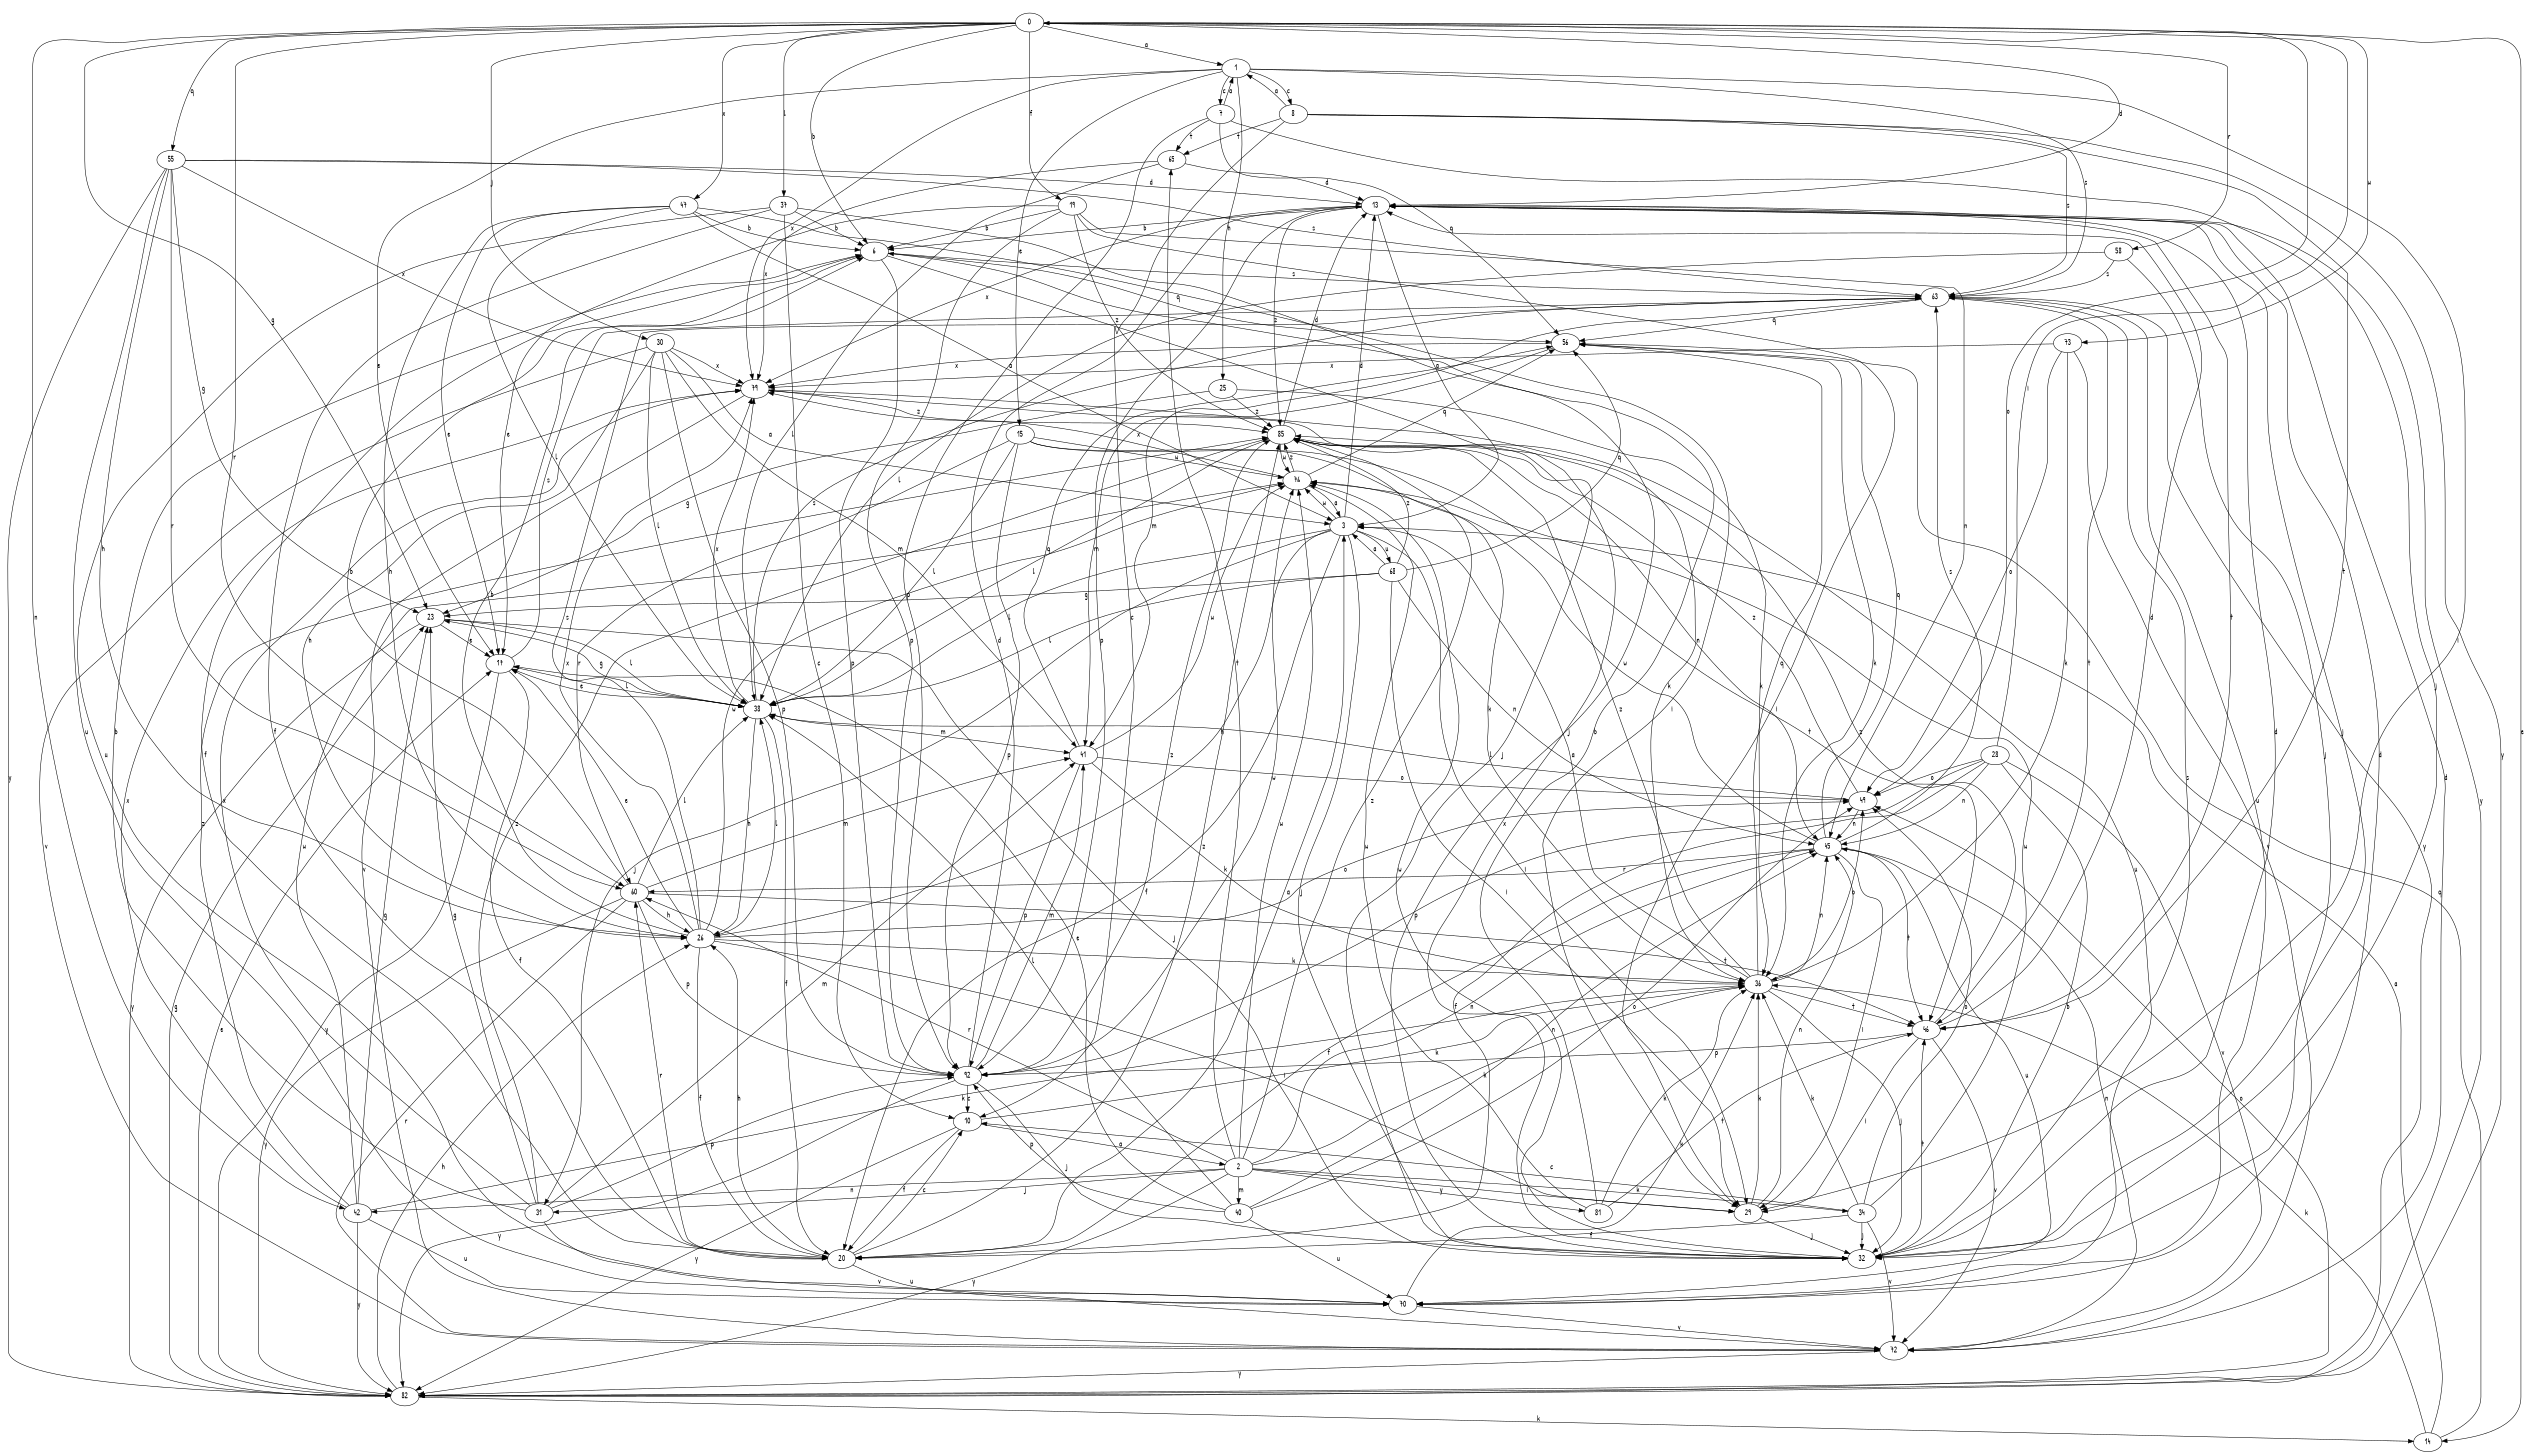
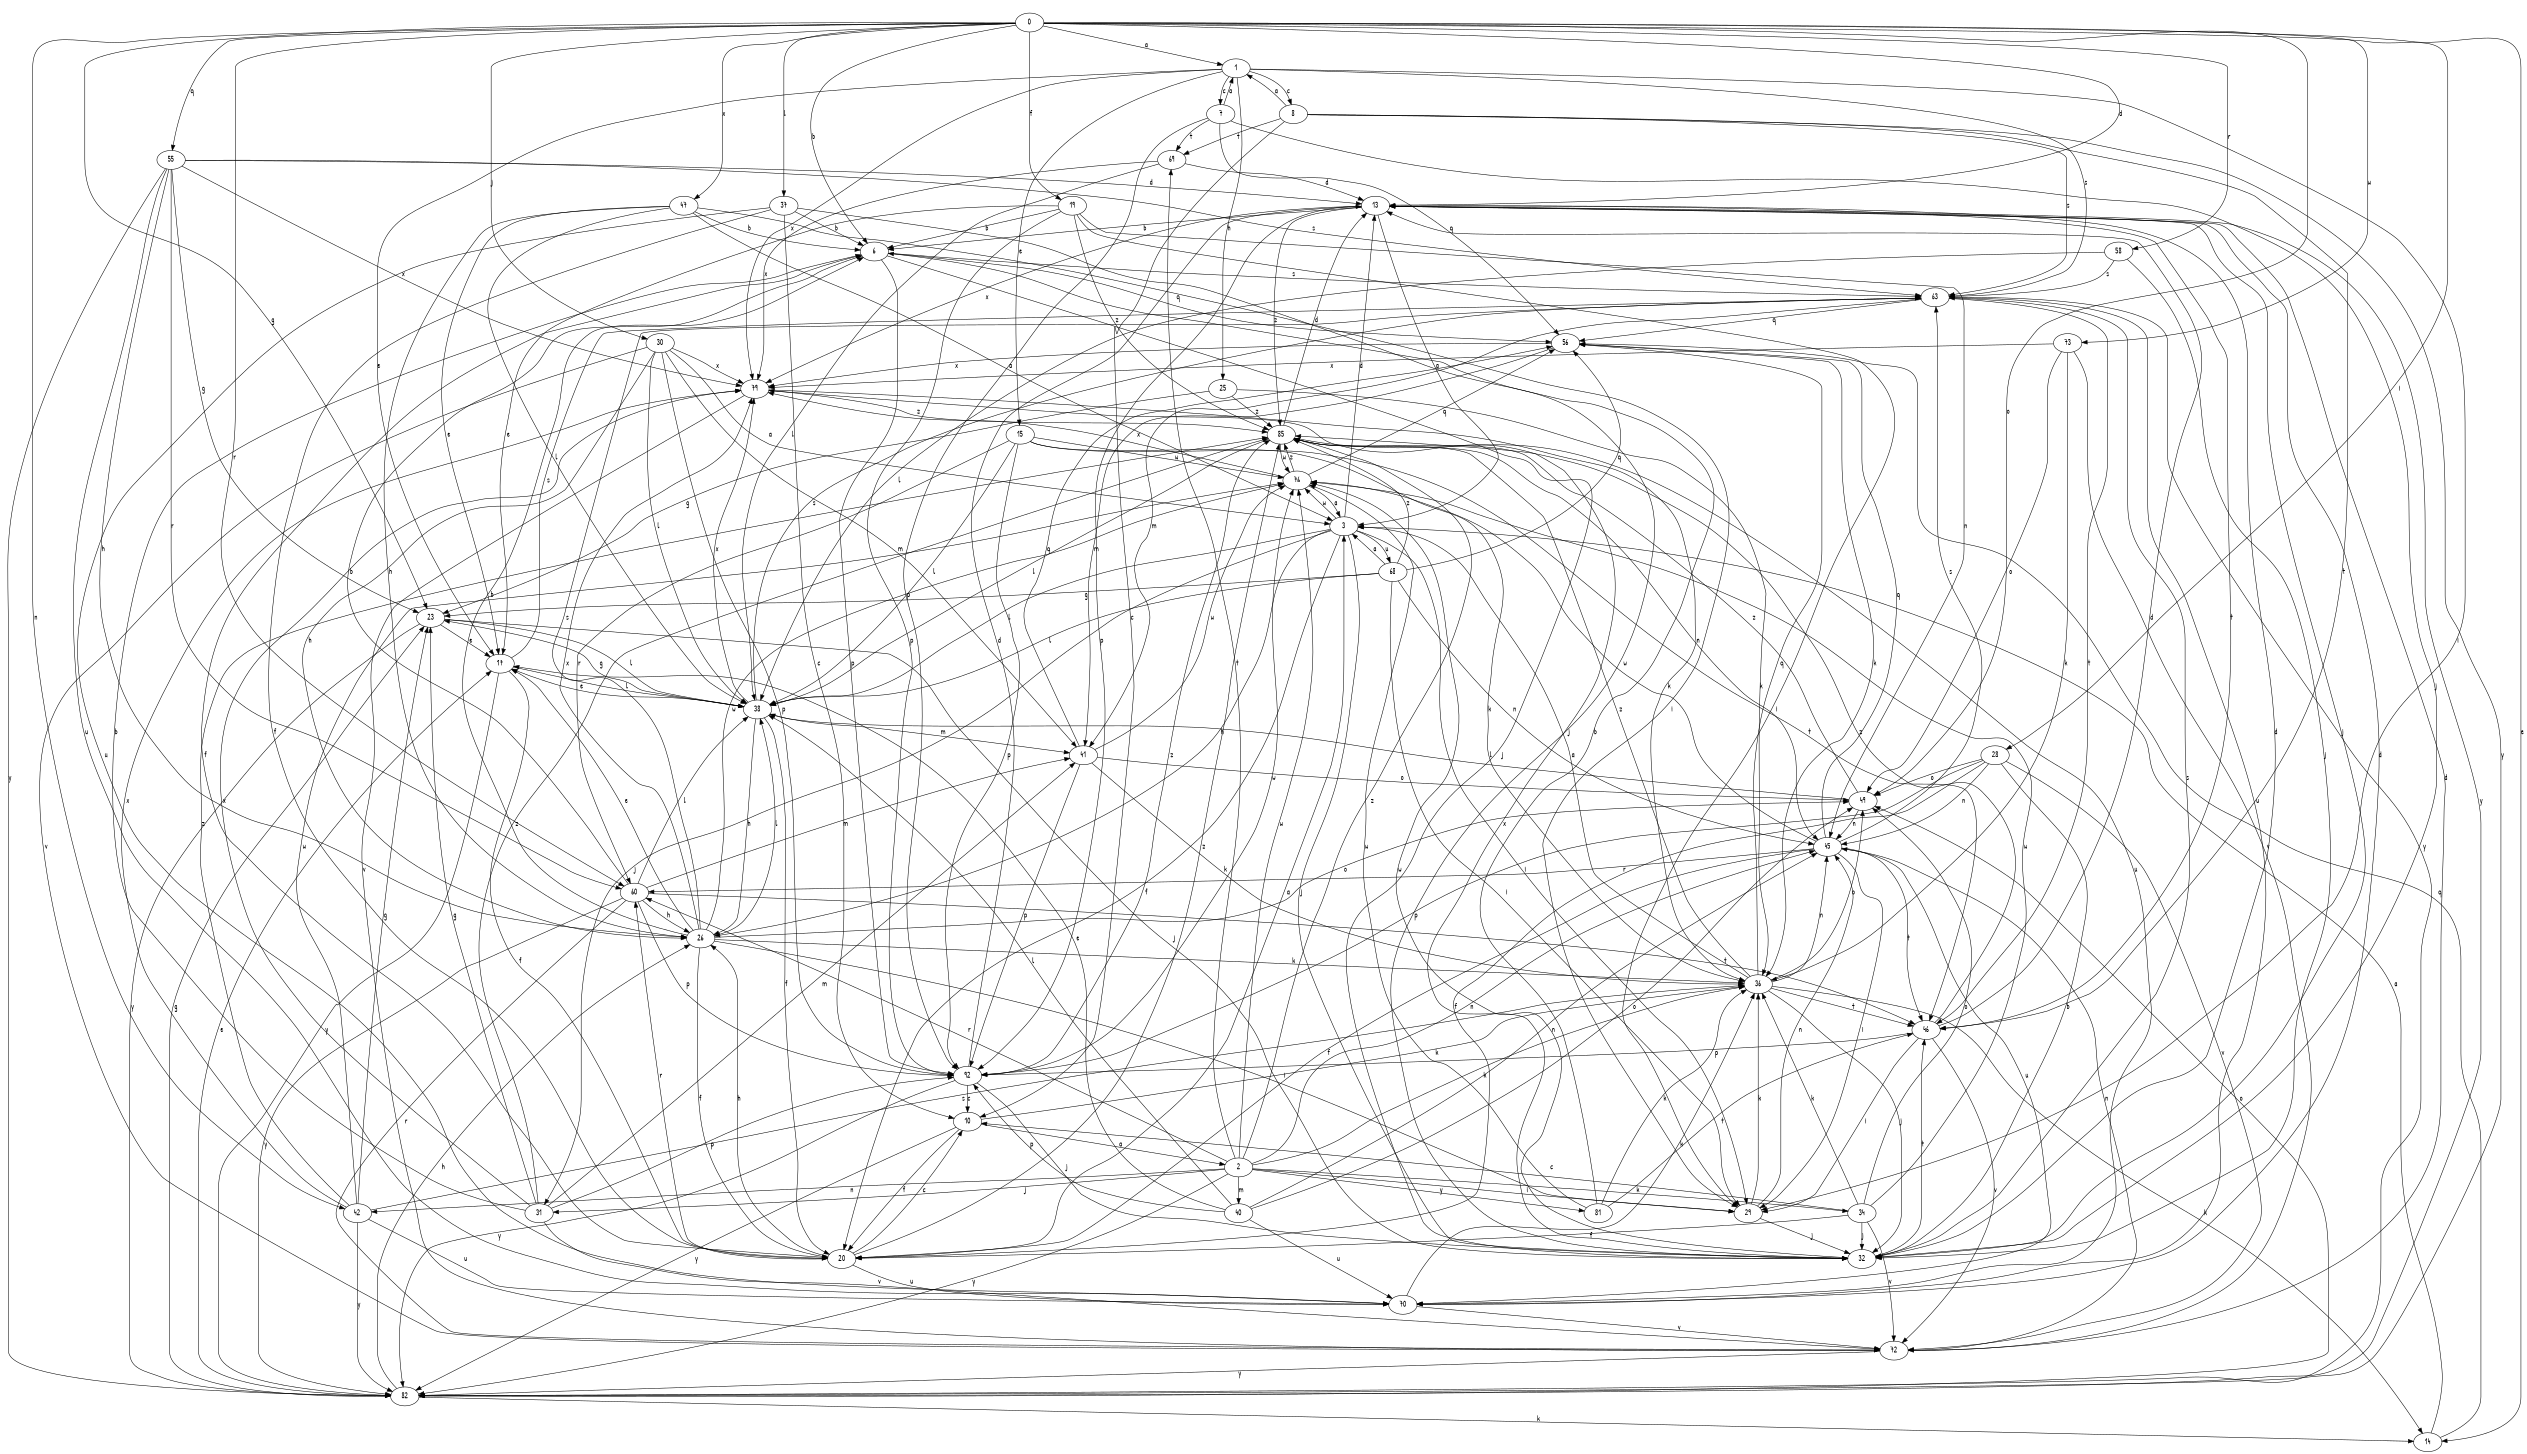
  strict digraph {
    fontname="Patrick Hand"
    node [fontname="Patrick Hand"]
    edge [fontname="Patrick Hand"]
    0
    1
    6
    13
    14
    19
    23
    28
    30
    37
    42
    49
    55
    58
    60
    73
    n17 [label=47]
    7
    8
    15
    17
    25
    29
    63
    79
    20
    32
    n28 [label=92]
    56
    82
    85
    3
    n33 [label=46]
    36
    45
    38
    72
    26
    41
    10
    70
    76
-   65
+   65 [label=69]
    2
    31
    34
    40
    81
    68
    0 -> 1 [label=a]
    0 -> 6 [label=b]
    0 -> 13 [label=d]
    0 -> 14 [label=e]
    0 -> 19 [label=f]
    0 -> 23 [label=g]
-   28 -> 0 [label=i]
+   0 -> 28 [label=i]
    0 -> 30 [label=j]
    0 -> 37 [label=l]
    0 -> 42 [label=n]
    0 -> 49 [label=o]
    0 -> 55 [label=q]
    0 -> 58 [label=r]
    0 -> 60 [label=r]
    0 -> 73 [label=w]
    0 -> n17 [label=x]
    1 -> 7 [label=c]
    1 -> 8 [label=c]
    1 -> 15 [label=e]
    1 -> 17 [label=e]
    1 -> 25 [label=h]
    1 -> 29 [label=i]
    1 -> 63 [label=s]
    1 -> 79 [label=x]
    6 -> 63 [label=s]
    6 -> 20 [label=f]
    6 -> 32 [label=j]
    6 -> n28 [label=p]
    6 -> 56 [label=q]
    13 -> 6 [label=b]
    13 -> 79 [label=x]
    13 -> 32 [label=j]
    13 -> n28 [label=p]
    13 -> 82 [label=y]
    13 -> 85 [label=z]
    13 -> 3 [label=a]
    13 -> n33 [label=t]
    14 -> 56 [label=q]
    14 -> 3 [label=a]
-   14 -> 36 [label=k]
+   36 -> 14 [label=k]
    19 -> 6 [label=b]
    19 -> 17 [label=e]
    19 -> 29 [label=i]
    19 -> n28 [label=p]
    19 -> 85 [label=z]
    19 -> 45 [label=n]
    23 -> 17 [label=e]
    23 -> 32 [label=j]
    23 -> 82 [label=y]
    23 -> 38 [label=l]
    28 -> 49 [label=o]
    28 -> 20 [label=f]
    28 -> 32 [label=b]
    28 -> n28 [label=p]
    28 -> 45 [label=n]
    28 -> 72 [label=v]
    30 -> 79 [label=x]
    30 -> n28 [label=p]
    30 -> 3 [label=a]
    30 -> 38 [label=l]
    30 -> 72 [label=v]
    30 -> 26 [label=h]
    30 -> 41 [label=m]
    37 -> 6 [label=b]
    37 -> 20 [label=f]
    37 -> 32 [label=j]
    37 -> 10 [label=c]
    37 -> 70 [label=u]
    42 -> 23 [label=g]
    42 -> 79 [label=x]
    42 -> 82 [label=y]
    42 -> 85 [label=z]
-   42 -> 36 [label=k]
+   42 -> 36 [label=s]
    42 -> 70 [label=u]
    42 -> 76 [label=w]
    49 -> 85 [label=z]
    49 -> 45 [label=n]
    49 -> 38 [label=l]
    55 -> 13 [label=d]
    55 -> 23 [label=g]
    55 -> 60 [label=r]
    55 -> 63 [label=s]
    55 -> 79 [label=x]
    55 -> 82 [label=y]
    55 -> 26 [label=h]
    55 -> 70 [label=u]
    58 -> 63 [label=s]
    58 -> 32 [label=j]
    58 -> 38 [label=l]
    60 -> 6 [label=b]
    60 -> n28 [label=p]
    60 -> 82 [label=y]
    60 -> n33 [label=t]
    60 -> 38 [label=l]
    60 -> 72 [label=r]
    60 -> 26 [label=h]
    60 -> 41 [label=m]
    73 -> 49 [label=o]
    73 -> 79 [label=x]
    73 -> 36 [label=k]
    73 -> 72 [label=v]
    n17 -> 6 [label=b]
    n17 -> 17 [label=e]
    n17 -> 29 [label=i]
    n17 -> 3 [label=a]
    n17 -> 38 [label=l]
    n17 -> 26 [label=h]
    7 -> 1 [label=a]
    7 -> 32 [label=j]
    7 -> n28 [label=p]
    7 -> 56 [label=q]
    7 -> 65 [label=t]
    8 -> 1 [label=a]
    8 -> 63 [label=s]
    8 -> 82 [label=y]
    8 -> n33 [label=t]
    8 -> 10 [label=c]
    8 -> 65 [label=t]
    15 -> 60 [label=r]
    15 -> n28 [label=p]
    15 -> n33 [label=t]
    15 -> 36 [label=k]
    15 -> 38 [label=l]
    15 -> 76 [label=w]
    17 -> 63 [label=s]
    17 -> 20 [label=f]
    17 -> 82 [label=y]
    17 -> 38 [label=l]
    25 -> 23 [label=g]
    25 -> 85 [label=z]
    25 -> 36 [label=k]
    29 -> 32 [label=j]
    29 -> 36 [label=k]
    29 -> 45 [label=n]
    63 -> 56 [label=q]
    63 -> 82 [label=y]
    63 -> n33 [label=t]
    63 -> 41 [label=m]
    63 -> 70 [label=u]
    79 -> 85 [label=z]
    79 -> 36 [label=k]
    79 -> 72 [label=v]
    20 -> 60 [label=r]
    20 -> 85 [label=z]
    20 -> 3 [label=a]
    20 -> 26 [label=h]
    20 -> 10 [label=c]
    20 -> 70 [label=u]
    32 -> 13 [label=d]
    32 -> 63 [label=s]
    32 -> 79 [label=x]
    32 -> n33 [label=t]
    32 -> 76 [label=w]
    n28 -> 13 [label=d]
    n28 -> 32 [label=j]
    n28 -> 82 [label=y]
    n28 -> 85 [label=z]
-   n28 -> 41 [label=m]
    n28 -> 10 [label=c]
    n28 -> 76 [label=w]
    56 -> 79 [label=x]
    56 -> 36 [label=k]
    56 -> 41 [label=m]
    82 -> 14 [label=k]
    82 -> 23 [label=g]
    82 -> 49 [label=o]
    82 -> 17 [label=e]
    82 -> 26 [label=h]
    85 -> 13 [label=d]
    85 -> 45 [label=n]
    85 -> 38 [label=l]
    85 -> 70 [label=u]
    85 -> 76 [label=w]
    3 -> 13 [label=d]
    3 -> 29 [label=i]
    3 -> 20 [label=f]
    3 -> 32 [label=j]
    3 -> 38 [label=l]
    3 -> 26 [label=h]
    3 -> 76 [label=w]
    3 -> 31 [label=j]
    3 -> 68 [label=u]
    n33 -> 13 [label=d]
    n33 -> 29 [label=i]
    n33 -> n28 [label=p]
    n33 -> 85 [label=z]
    n33 -> 72 [label=v]
    36 -> 49 [label=o]
    36 -> 32 [label=j]
    36 -> 56 [label=q]
    36 -> 85 [label=z]
    36 -> 3 [label=a]
    36 -> n33 [label=t]
    36 -> 45 [label=n]
    45 -> 60 [label=r]
    45 -> 29 [label=i]
    45 -> 63 [label=s]
    45 -> 20 [label=f]
    45 -> 56 [label=q]
    45 -> n33 [label=t]
    45 -> 70 [label=u]
    45 -> 76 [label=w]
    38 -> 23 [label=g]
    38 -> 17 [label=e]
    38 -> 63 [label=s]
    38 -> 79 [label=x]
    38 -> 20 [label=f]
    38 -> 26 [label=h]
    38 -> 41 [label=m]
    72 -> 13 [label=d]
    72 -> 82 [label=y]
    72 -> 45 [label=n]
    26 -> 6 [label=b]
    26 -> 49 [label=o]
    26 -> 17 [label=e]
    26 -> 29 [label=i]
    26 -> 63 [label=s]
    26 -> 79 [label=x]
    26 -> 20 [label=f]
    26 -> 36 [label=k]
    26 -> 38 [label=l]
    26 -> 76 [label=w]
    41 -> 49 [label=o]
    41 -> n28 [label=p]
    41 -> 56 [label=q]
    41 -> 36 [label=k]
    41 -> 76 [label=w]
    10 -> 20 [label=f]
    10 -> 82 [label=y]
    10 -> 36 [label=k]
    10 -> 2 [label=a]
    70 -> 13 [label=d]
    70 -> 36 [label=k]
    70 -> 72 [label=v]
    76 -> 79 [label=x]
    76 -> 56 [label=q]
    76 -> 85 [label=z]
    76 -> 3 [label=a]
    65 -> 13 [label=d]
    65 -> 79 [label=x]
    65 -> 38 [label=l]
    2 -> 42 [label=n]
    2 -> 60 [label=r]
    2 -> 29 [label=i]
    2 -> 82 [label=y]
    2 -> 85 [label=z]
    2 -> 36 [label=k]
    2 -> 45 [label=n]
    2 -> 76 [label=w]
    2 -> 65 [label=t]
    2 -> 31 [label=j]
    2 -> 34 [label=k]
    2 -> 40 [label=m]
    2 -> 81 [label=y]
    31 -> 6 [label=b]
    31 -> 23 [label=g]
    31 -> 79 [label=x]
    31 -> n28 [label=p]
    31 -> 85 [label=z]
    31 -> 72 [label=v]
    31 -> 41 [label=m]
    34 -> 49 [label=o]
    34 -> 20 [label=f]
    34 -> 32 [label=j]
    34 -> 36 [label=k]
    34 -> 72 [label=v]
    34 -> 10 [label=c]
    34 -> 76 [label=w]
    40 -> 49 [label=o]
    40 -> 17 [label=e]
    40 -> n28 [label=p]
    40 -> 45 [label=n]
    40 -> 38 [label=l]
    40 -> 70 [label=u]
    81 -> 6 [label=b]
    81 -> n33 [label=t]
    81 -> 36 [label=k]
    81 -> 76 [label=w]
    68 -> 23 [label=g]
    68 -> 29 [label=i]
    68 -> 56 [label=q]
    68 -> 85 [label=z]
    68 -> 3 [label=a]
    68 -> 45 [label=n]
    68 -> 38 [label=l]
  }
